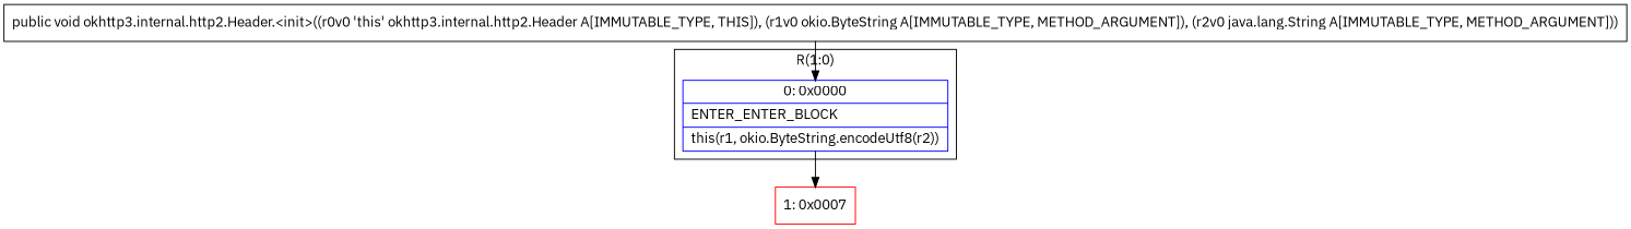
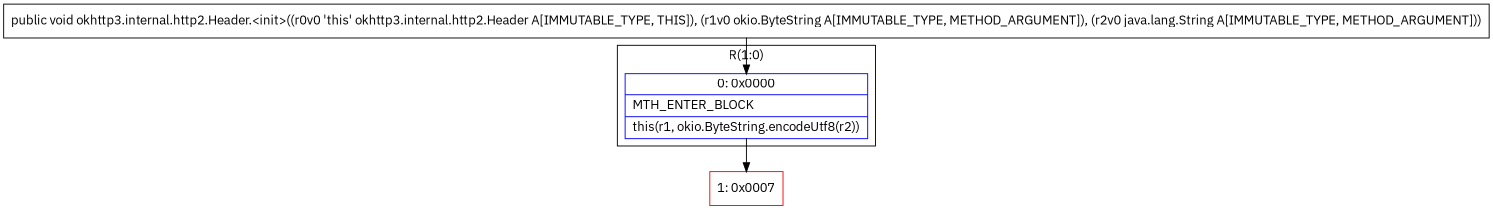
  digraph {
    fontname="IBM Plex Sans"
    node [shape=record fontname="IBM Plex Sans"]
    edge [fontname="IBM Plex Sans"]
-   n1 [color=blue label="{0\:\ 0x0000|ENTER_ENTER_BLOCK\l|this(r1, okio.ByteString.encodeUtf8(r2))\l}"]
+   n1 [color=blue label="{0\:\ 0x0000|MTH_ENTER_BLOCK\l|this(r1, okio.ByteString.encodeUtf8(r2))\l}"]
    n2 [color=red label="{1\:\ 0x0007}"]
    n3 [label="{public void okhttp3.internal.http2.Header.\<init\>((r0v0 'this' okhttp3.internal.http2.Header A[IMMUTABLE_TYPE, THIS]), (r1v0 okio.ByteString A[IMMUTABLE_TYPE, METHOD_ARGUMENT]), (r2v0 java.lang.String A[IMMUTABLE_TYPE, METHOD_ARGUMENT])) }"]
    subgraph cluster_1 {
      label="R(1:0)"
      n1
    }
    n1 -> n2
    n3 -> n1
  }
